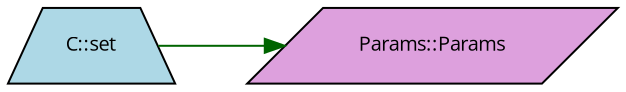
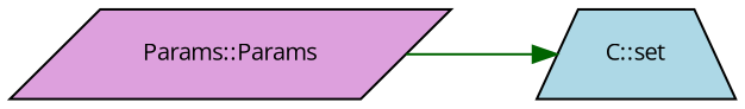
  digraph {
    rankdir=RL
    fontname="Open Sans"
    node [color=black fontname="Open Sans" fontsize=10 style=filled]
    n1 [fillcolor=lightblue fontcolor=black height=0.2 label="C::set" shape=trapezium width=0.4]
    n2 [fillcolor=plum height=0.2 label="Params::Params" shape=parallelogram width=0.4]
-   n2 -> n1 [color=darkgreen dir=back fontname="Open Sans" fontsize=10 labelfontname=Helvetica labelfontsize=10 style=solid]
+   n1 -> n2 [color=darkgreen dir=back fontname="Open Sans" fontsize=10 labelfontname=Helvetica labelfontsize=10 style=solid]
  }
